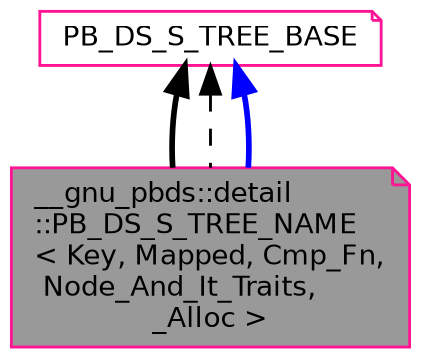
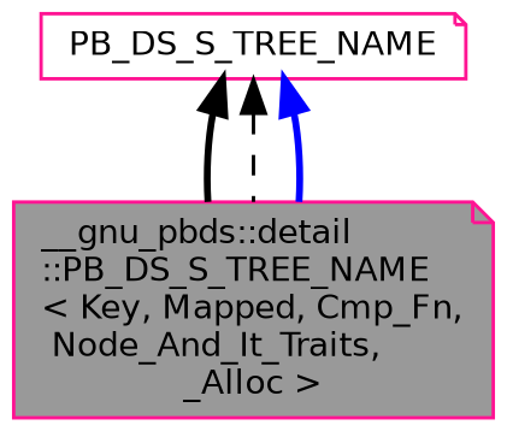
  digraph {
    node [color=deeppink fontname=Helvetica fontsize=10 shape=note style=filled]
    edge [color=black dir=back fontname=Helvetica fontsize=10 labelfontname=Helvetica labelfontsize=10 style=bold]
    n1 [fillcolor=grey60 fontcolor=black height=0.2 label="__gnu_pbds::detail\l::PB_DS_S_TREE_NAME\l\< Key, Mapped, Cmp_Fn,\l Node_And_It_Traits, \l_Alloc \>" width=0.4]
-   n2 [fillcolor=white height=0.2 label=PB_DS_S_TREE_BASE width=0.4]
+   n2 [fillcolor=white height=0.2 label=PB_DS_S_TREE_NAME width=0.4]
    n2 -> n1
    n2 -> n1 [style=dashed]
    n2 -> n1 [color=blue]
  }
